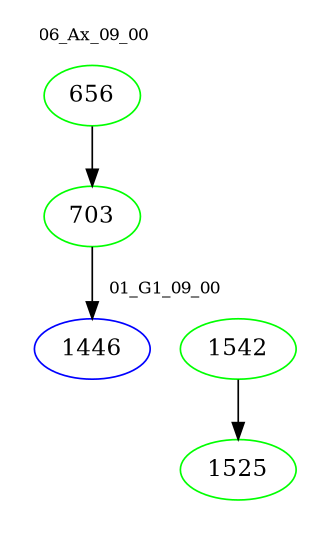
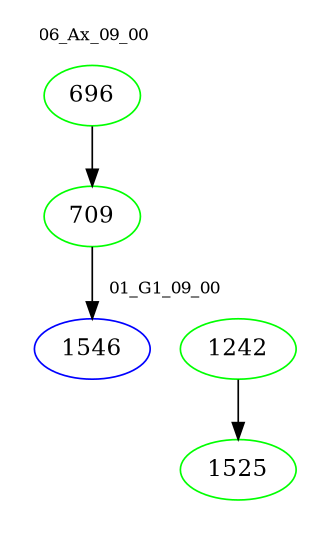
  digraph {
    node [color=green]
    edge [color=black]
-   n1 [label=656]
-   n2 [label=703]
-   n3 [label=1542]
+   n1 [label=696]
+   n2 [label=709]
+   n3 [label=1242]
    n4 [label=1525]
-   n5 [color=blue label=1446]
+   n5 [color=blue label=1546]
    subgraph cluster_1 {
      color=white
      fontsize=10
      label="06_Ax_09_00"
      n1
      n2
    }
    subgraph cluster_2 {
      color=white
      fontsize=10
      label="01_G1_09_00"
      n3
      n4
      n5
    }
    n1 -> n2
    n2 -> n5
    n3 -> n4
  }
